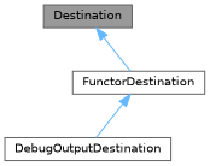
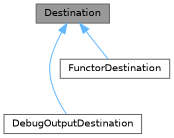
  digraph {
    node [color=gray40 fillcolor=white fontname=Helvetica fontsize=10 shape=box style=filled]
    edge [color=steelblue1 dir=back fontname=Helvetica fontsize=10 labelfontname=Helvetica labelfontsize=10 style=solid]
    n1 [fillcolor=grey60 fontcolor=black height=0.2 label=Destination width=0.4]
    n2 [height=0.2 label=DebugOutputDestination width=0.4]
    n3 [height=0.2 label=FunctorDestination width=0.4]
-   n3 -> n2
+   n1 -> n2
    n1 -> n3
  }
